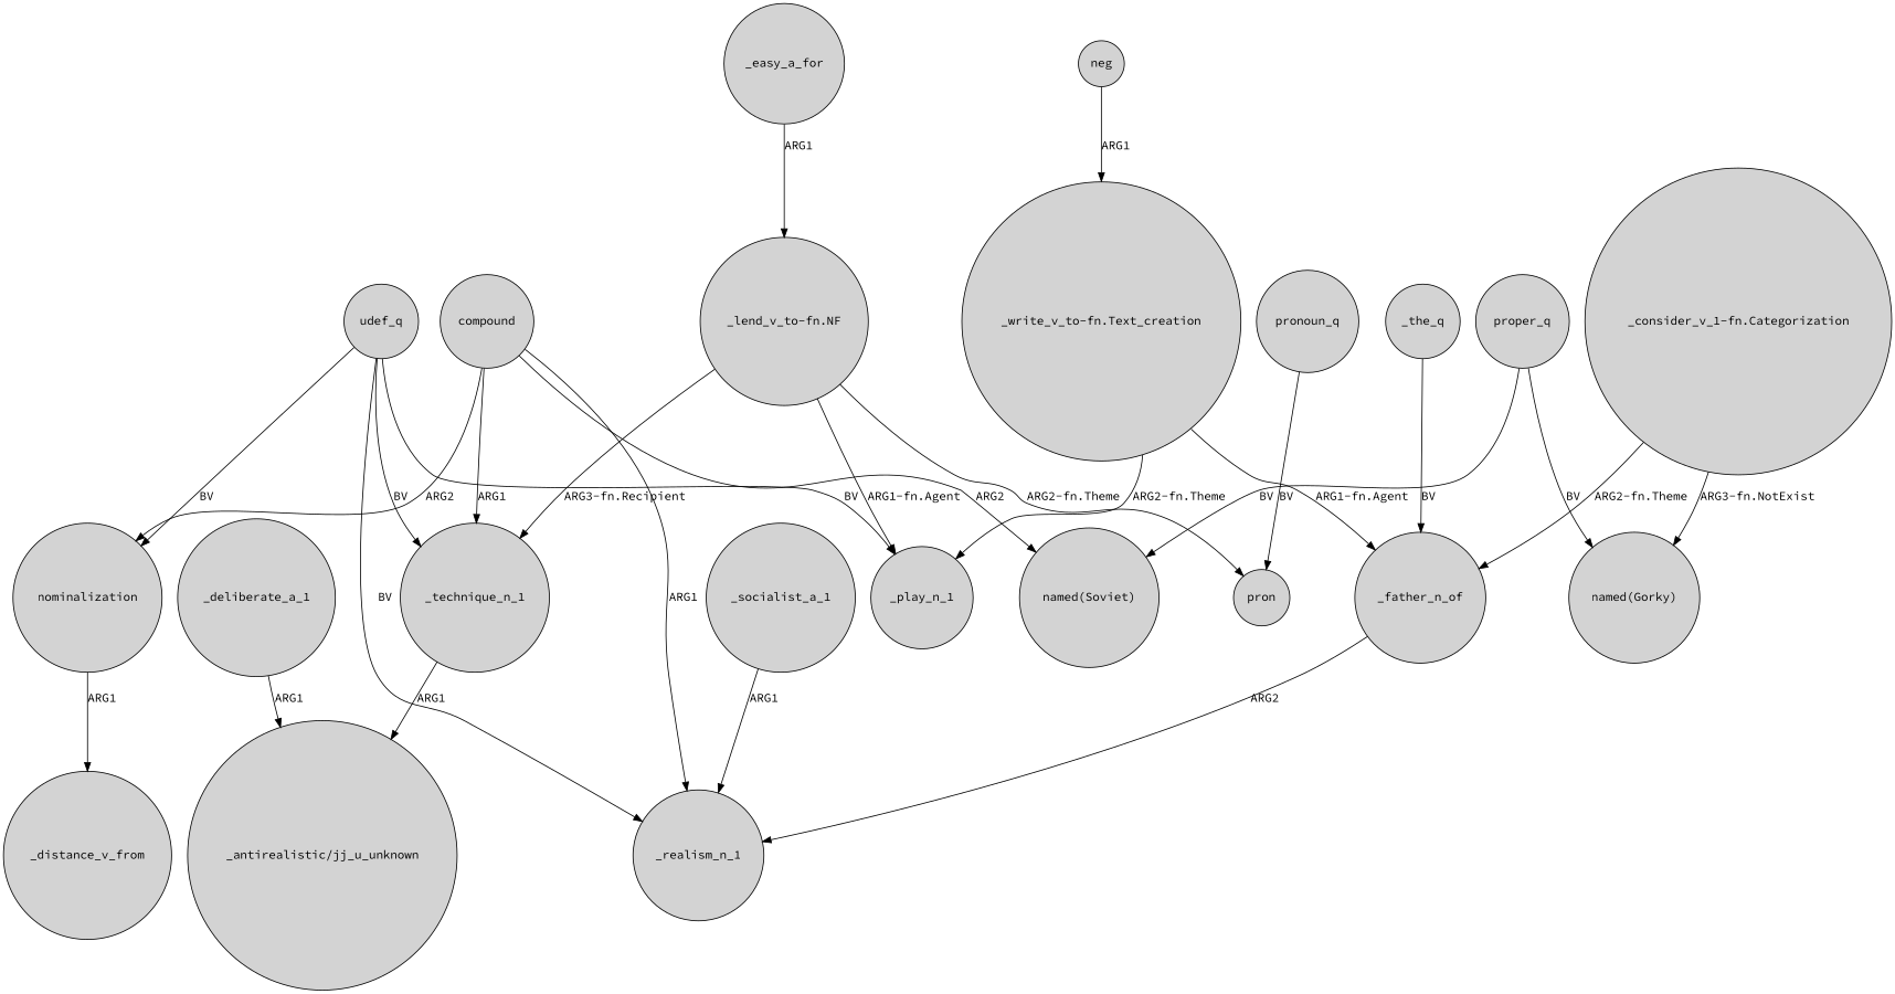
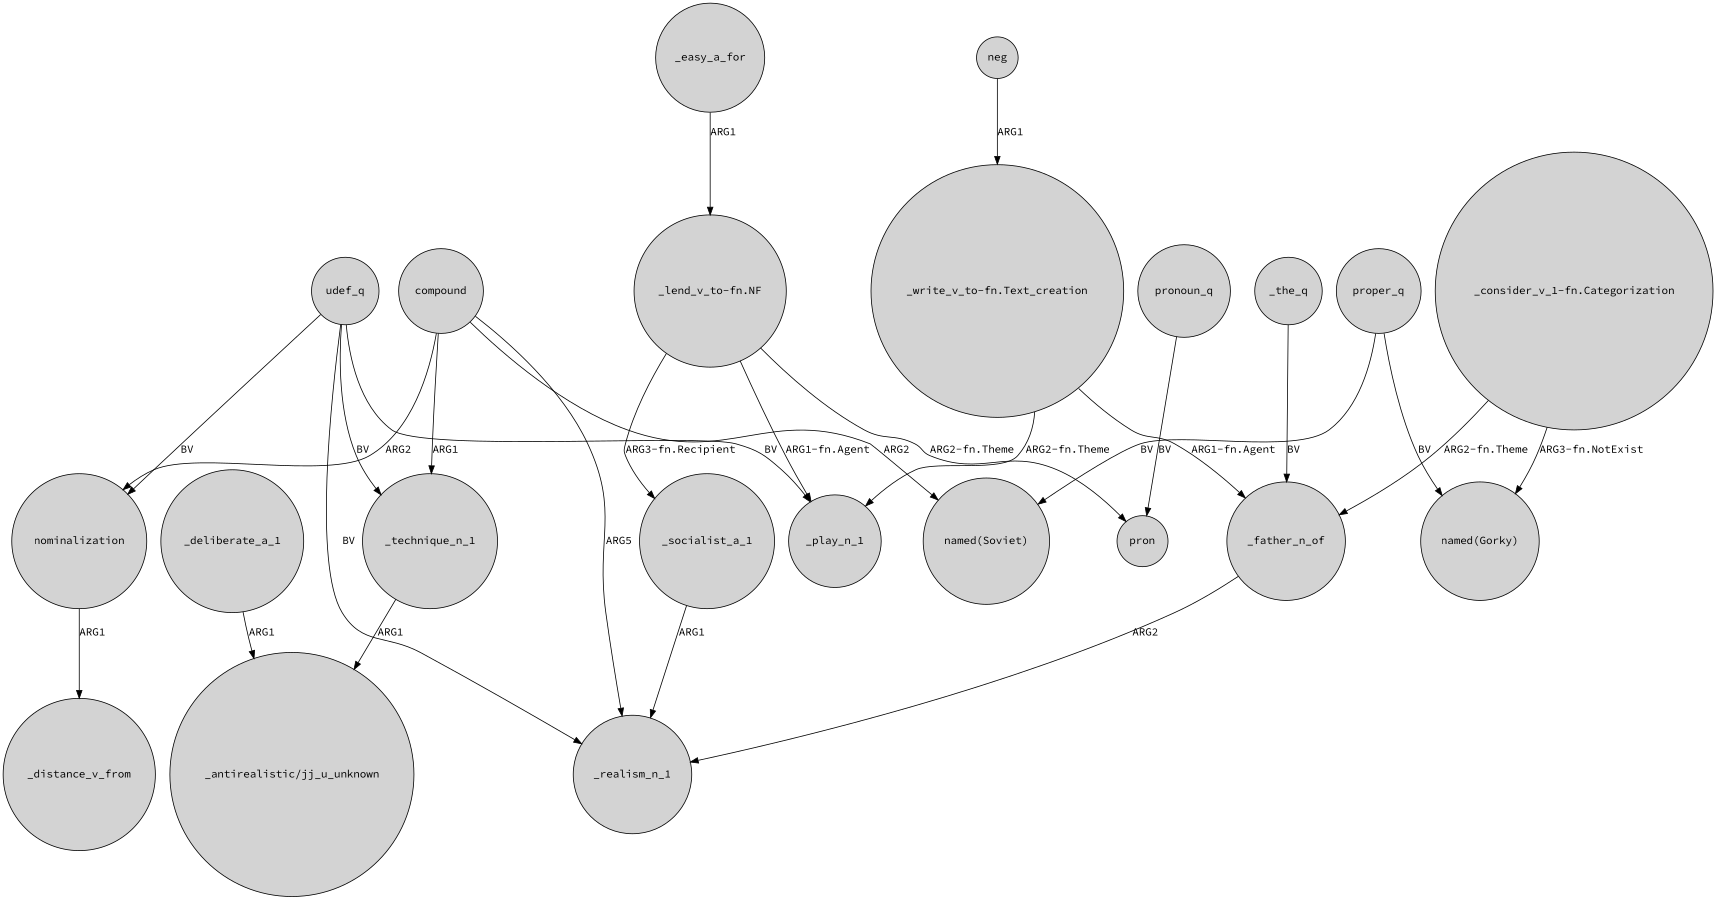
  digraph {
    fontname="Source Code Pro"
    node [fontname="Source Code Pro" shape=circle style=filled]
    edge [fontname="Source Code Pro"]
    udef_q
    _play_n_1
    _technique_n_1
    nominalization
    _realism_n_1
    "_antirealistic/jj_u_unknown"
    _distance_v_from
    "_consider_v_1-fn.Categorization"
    "named(Gorky)"
    _father_n_of
    compound
    "named(Soviet)"
    proper_q
    "_lend_v_to-fn.NF"
    pron
    _the_q
    "_write_v_to-fn.Text_creation"
    pronoun_q
    neg
    _deliberate_a_1
    _easy_a_for
    _socialist_a_1
    udef_q -> _play_n_1 [label=BV]
    udef_q -> _technique_n_1 [label=BV]
    udef_q -> nominalization [label=BV]
    udef_q -> _realism_n_1 [label=BV]
    _technique_n_1 -> "_antirealistic/jj_u_unknown" [label=ARG1]
    nominalization -> _distance_v_from [label=ARG1]
    "_consider_v_1-fn.Categorization" -> "named(Gorky)" [label="ARG3-fn.NotExist"]
    "_consider_v_1-fn.Categorization" -> _father_n_of [label="ARG2-fn.Theme"]
    _father_n_of -> _realism_n_1 [label=ARG2]
    compound -> _technique_n_1 [label=ARG1]
    compound -> nominalization [label=ARG2]
-   compound -> _realism_n_1 [label=ARG1]
+   compound -> _realism_n_1 [label=ARG5]
    compound -> "named(Soviet)" [label=ARG2]
    proper_q -> "named(Gorky)" [label=BV]
    proper_q -> "named(Soviet)" [label=BV]
    "_lend_v_to-fn.NF" -> _play_n_1 [label="ARG1-fn.Agent"]
-   "_lend_v_to-fn.NF" -> _technique_n_1 [label="ARG3-fn.Recipient"]
+   "_lend_v_to-fn.NF" -> _socialist_a_1 [label="ARG3-fn.Recipient"]
    "_lend_v_to-fn.NF" -> pron [label="ARG2-fn.Theme"]
    _the_q -> _father_n_of [label=BV]
    "_write_v_to-fn.Text_creation" -> _play_n_1 [label="ARG2-fn.Theme"]
    "_write_v_to-fn.Text_creation" -> _father_n_of [label="ARG1-fn.Agent"]
    pronoun_q -> pron [label=BV]
    neg -> "_write_v_to-fn.Text_creation" [label=ARG1]
    _deliberate_a_1 -> "_antirealistic/jj_u_unknown" [label=ARG1]
    _easy_a_for -> "_lend_v_to-fn.NF" [label=ARG1]
    _socialist_a_1 -> _realism_n_1 [label=ARG1]
  }
